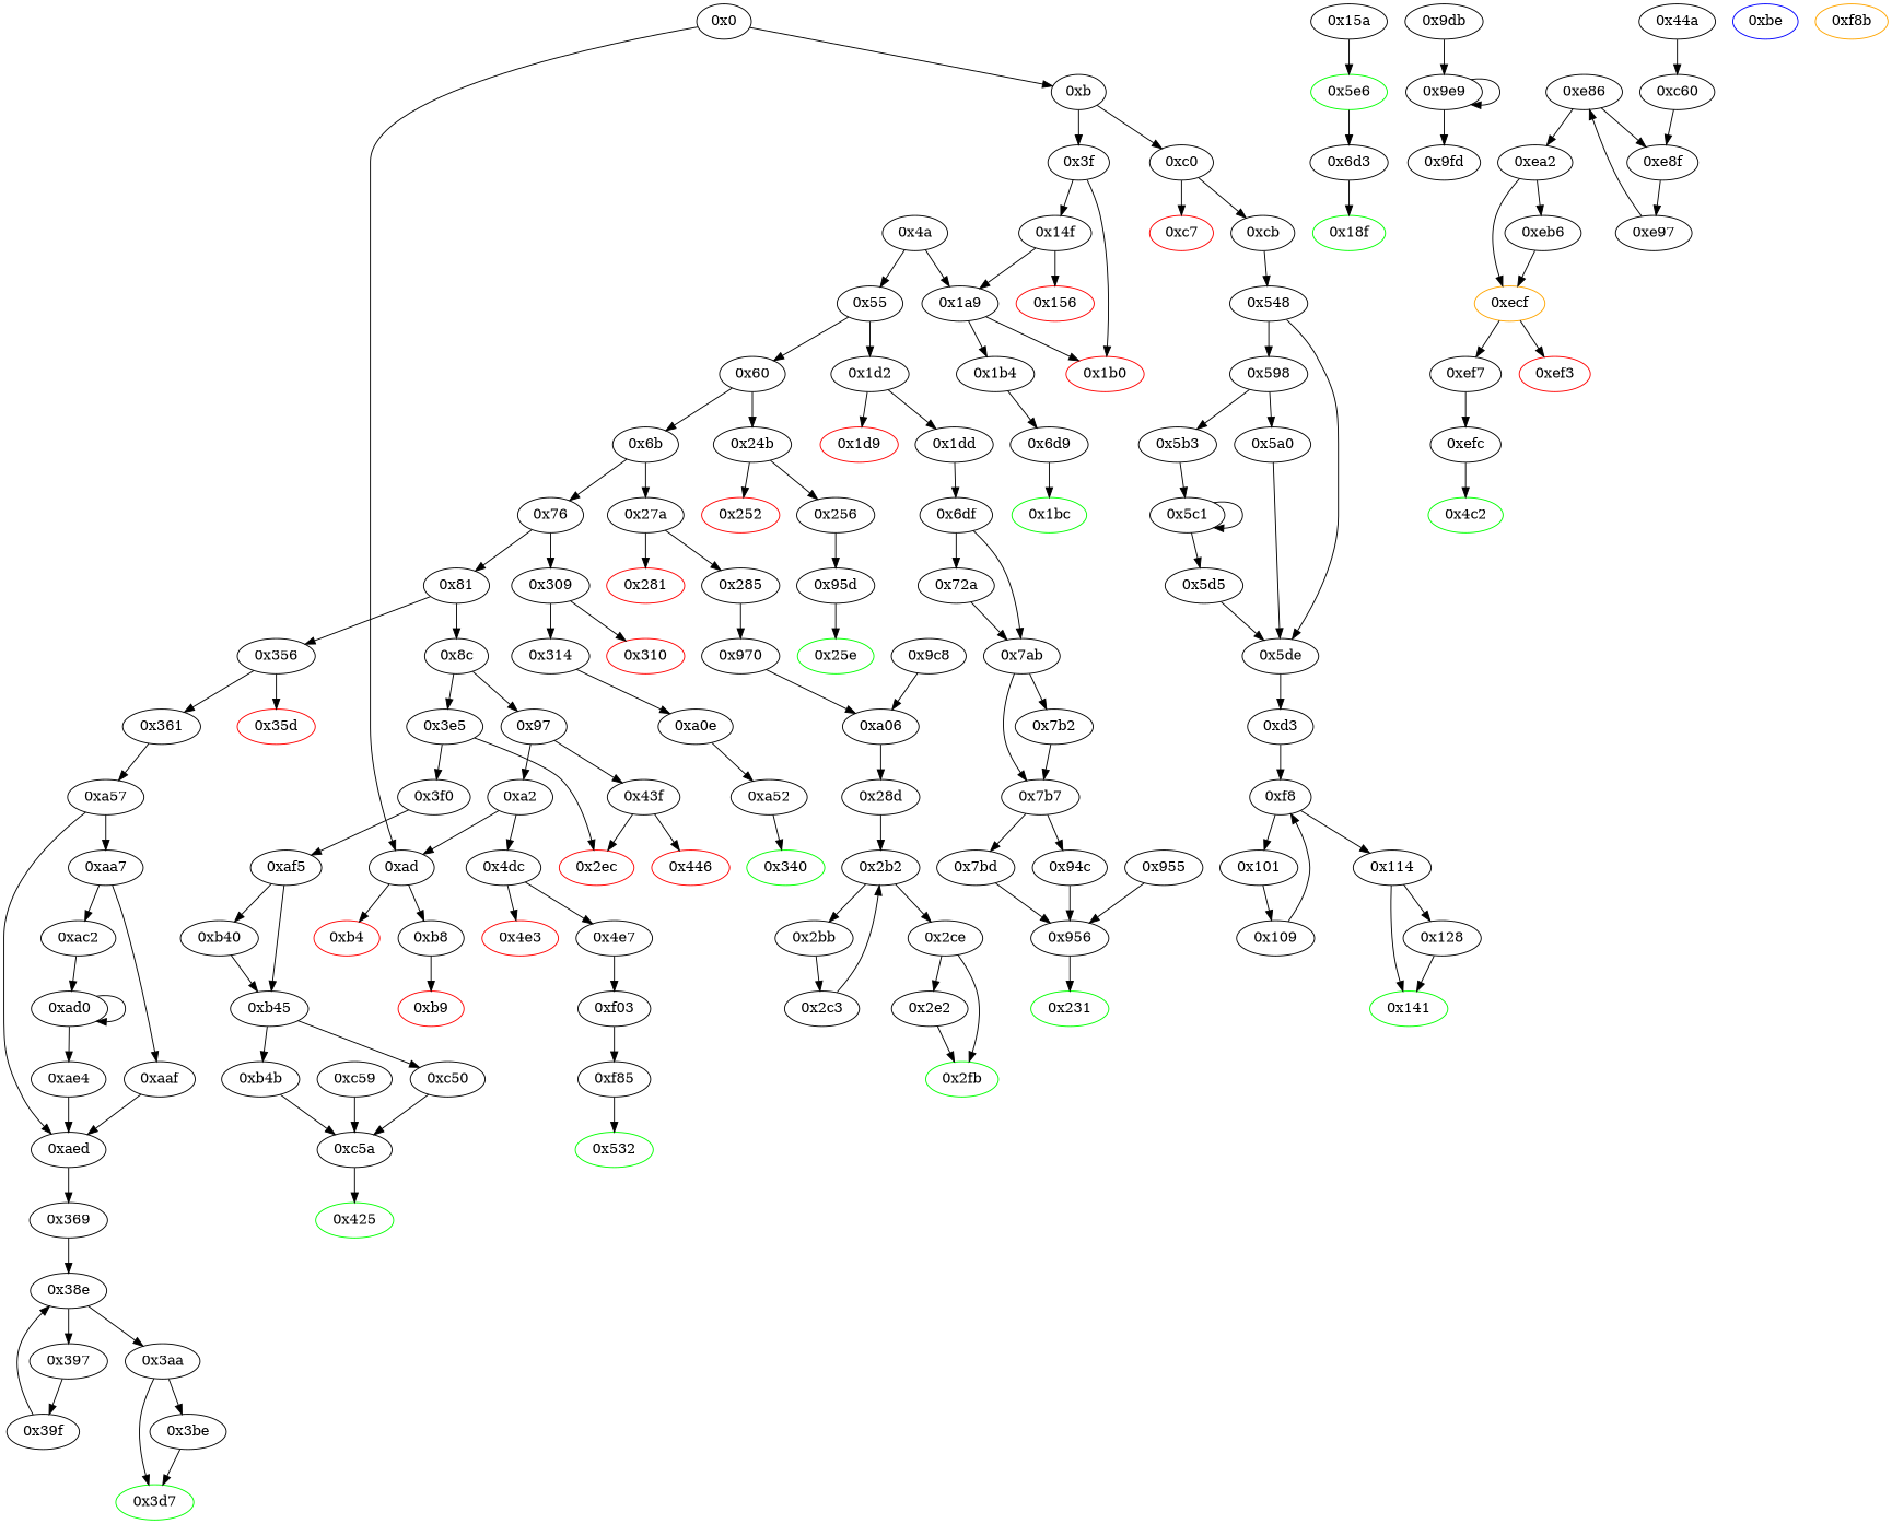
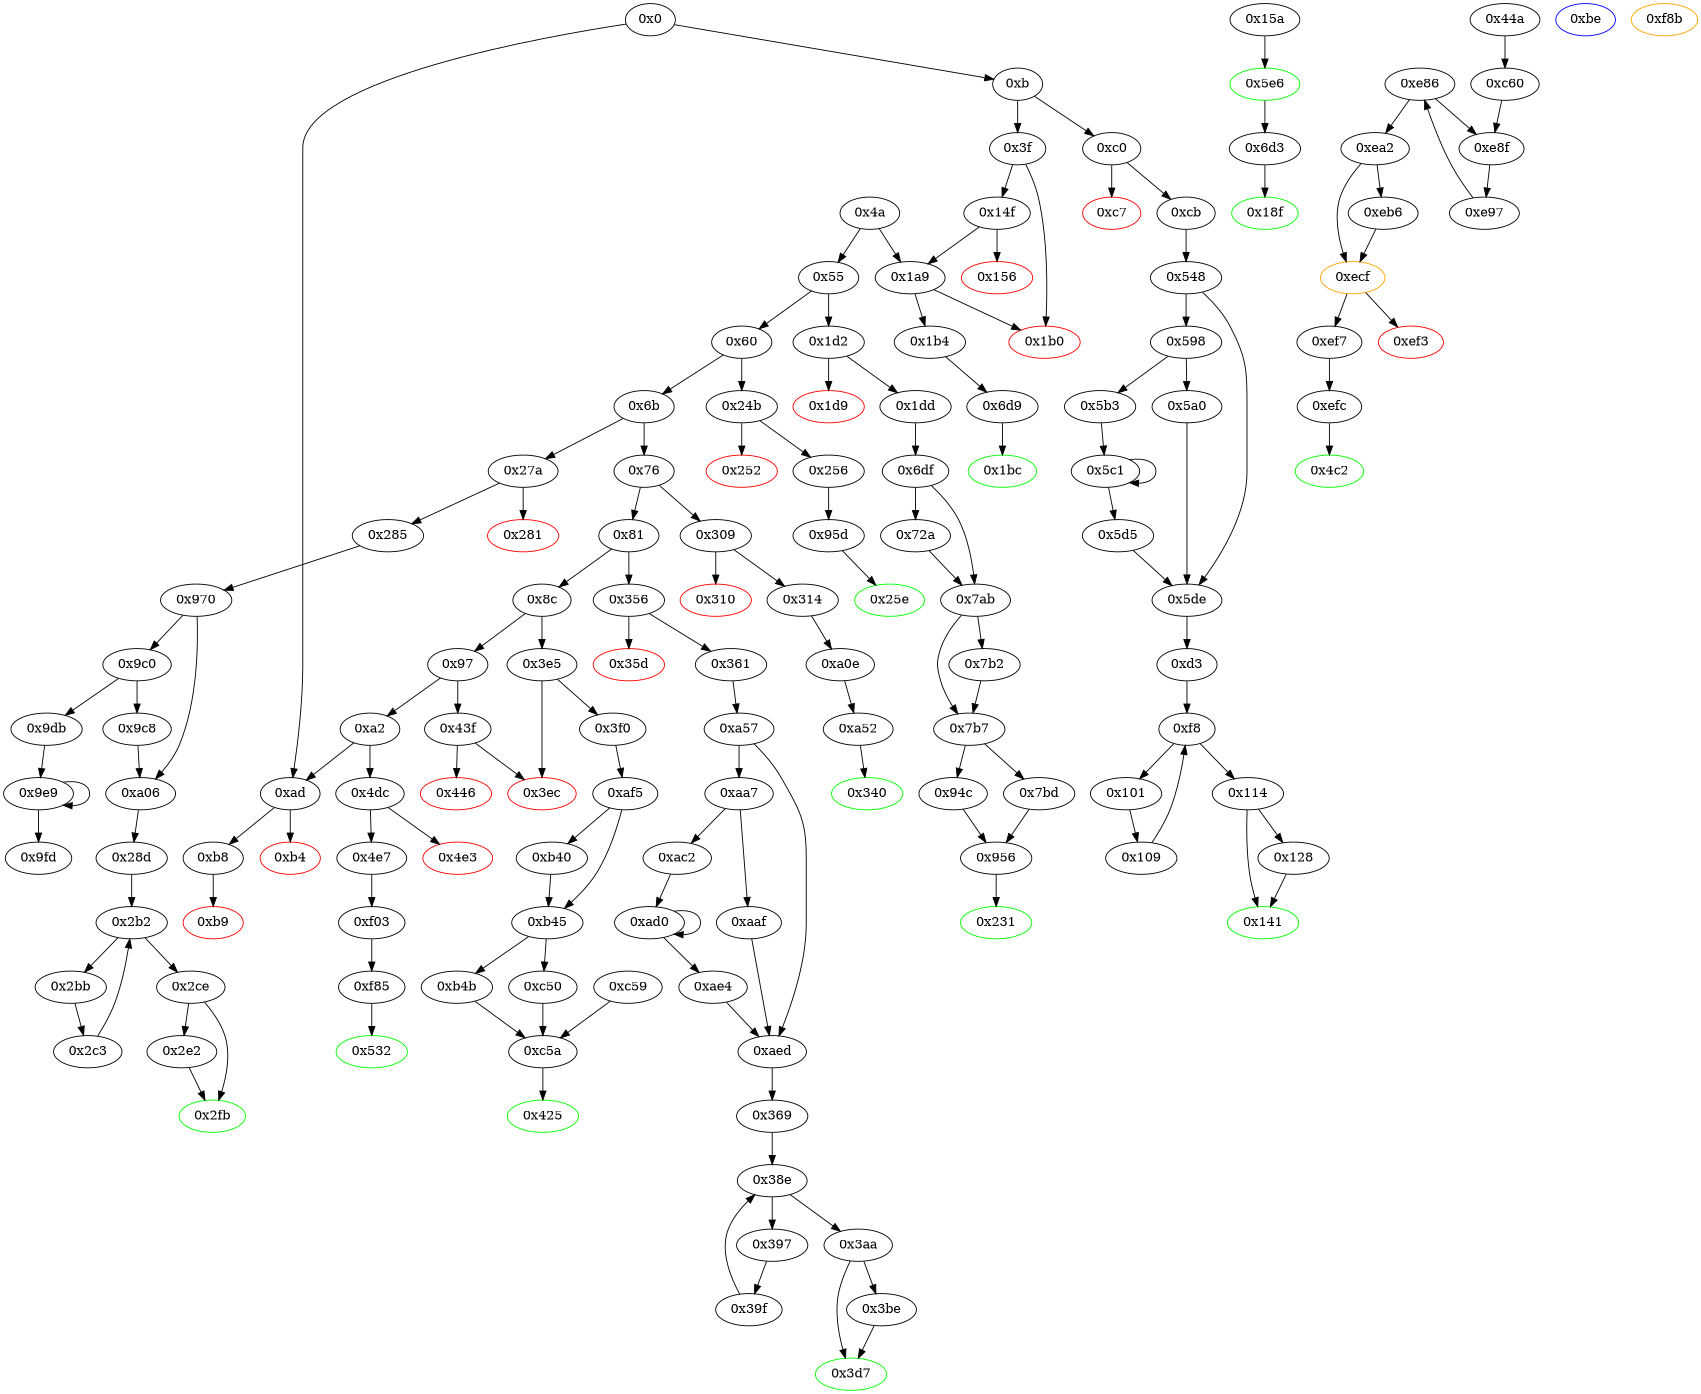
  digraph {
    node [fillcolor=white style=filled]
    "0x4e3" [color=red]
    "0x310" [color=red]
    "0x0"
    "0xb"
    "0xad"
    "0xc0"
    "0x3f"
    "0xb4" [color=red]
    "0xb8"
    "0x425" [color=green]
    "0x1bc" [color=green]
    "0xac2"
    "0xad0"
    "0xae4"
    "0x72a"
    "0x7ab"
    "0x7b2"
    "0x7b7"
    "0x76"
    "0x309"
    "0x81"
    "0x314"
    "0x8c"
    "0x356"
    "0xa0e"
    "0xa52"
    "0x340" [color=green]
    "0x5c1"
    "0x5d5"
    "0x5de"
    "0x27a"
    "0x285"
    "0x281" [color=red]
    "0x970"
    "0x141" [color=green]
    "0x114"
    "0x128"
    "0x3d7" [color=green]
    "0x18f" [color=green]
+   "0x9c0"
    "0x9db"
    "0x9c8"
    "0x9e9"
    "0xa06"
    "0x109"
    "0xf8"
    "0x101"
    "0xa57"
    "0xaa7"
    "0xaed"
    "0xaaf"
    "0x369"
    "0xc7" [color=red]
    "0xcb"
    "0x548"
    "0x38e"
    "0x397"
    "0x3aa"
    "0x4dc"
    "0x4e7"
    "0xf03"
    "0xe86"
    "0xea2"
    "0xe8f"
    "0xecf" [color=orange]
    "0xeb6"
    "0xe97"
-   "0x955"
    "0x956"
    "0x231" [color=green]
    "0x39f"
    "0x7bd"
    "0xb9" [color=red]
    "0x28d"
    "0x25e" [color=green]
    "0x6df"
    "0x4c2" [color=green]
    "0x4a"
    "0x55"
    "0x1a9"
    "0x60"
    "0x1d2"
    "0x1b4"
    "0x1b0" [color=red]
    "0x5a0"
    "0xd3"
    "0x252" [color=red]
    "0x24b"
    "0x256"
    "0x95d"
    "0xef7"
    "0xef3" [color=red]
    "0x9fd"
    "0x6d9"
    "0x598"
    "0x5b3"
    "0x3f0"
    "0xaf5"
    "0xb45"
    "0xb40"
    "0x6d3"
    "0xf85"
    "0x94c"
    "0x446" [color=red]
    "0x2b2"
    "0x2ce"
    "0x2bb"
    "0x2fb" [color=green]
    "0x2e2"
    "0x2c3"
    "0xc5a"
    "0x6b"
    "0xc59"
    "0x97"
    "0x43f"
    "0xa2"
-   "0x3ec" [color=red label="0x2ec"]
+   "0x3ec" [color=red]
    "0xc60"
    "0x532" [color=green]
    "0xb4b"
    "0xc50"
    "0xefc"
    "0x44a"
    "0x3be"
    "0x1dd"
    "0x361"
    "0x1d9" [color=red]
    "0x3e5"
    "0x35d" [color=red]
    "0x14f"
    "0x156" [color=red]
    "0xbe" [color=blue]
    "0x5e6" [color=green]
    "0x15a"
    "0xf8b" [color=orange]
    "0x0" -> "0xb"
    "0x0" -> "0xad"
    "0xb" -> "0xc0"
    "0xb" -> "0x3f"
    "0xad" -> "0xb4"
    "0xad" -> "0xb8"
    "0xc0" -> "0xc7"
    "0xc0" -> "0xcb"
    "0x3f" -> "0x1b0"
    "0x3f" -> "0x14f"
    "0xb8" -> "0xb9"
    "0xac2" -> "0xad0"
    "0xad0" -> "0xad0"
    "0xad0" -> "0xae4"
    "0xae4" -> "0xaed"
    "0x72a" -> "0x7ab"
    "0x7ab" -> "0x7b2"
    "0x7ab" -> "0x7b7"
    "0x7b2" -> "0x7b7"
    "0x7b7" -> "0x7bd"
    "0x7b7" -> "0x94c"
    "0x76" -> "0x309"
    "0x76" -> "0x81"
    "0x309" -> "0x310"
    "0x309" -> "0x314"
    "0x81" -> "0x8c"
    "0x81" -> "0x356"
    "0x314" -> "0xa0e"
    "0x8c" -> "0x97"
    "0x8c" -> "0x3e5"
    "0x356" -> "0x361"
    "0x356" -> "0x35d"
    "0xa0e" -> "0xa52"
    "0xa52" -> "0x340"
    "0x5c1" -> "0x5c1"
    "0x5c1" -> "0x5d5"
    "0x5d5" -> "0x5de"
    "0x5de" -> "0xd3"
    "0x27a" -> "0x285"
    "0x27a" -> "0x281"
    "0x285" -> "0x970"
+   "0x970" -> "0x9c0"
    "0x970" -> "0xa06"
    "0x114" -> "0x141"
    "0x114" -> "0x128"
    "0x128" -> "0x141"
+   "0x9c0" -> "0x9db"
+   "0x9c0" -> "0x9c8"
    "0x9db" -> "0x9e9"
    "0x9c8" -> "0xa06"
    "0x9e9" -> "0x9e9"
    "0x9e9" -> "0x9fd"
    "0xa06" -> "0x28d"
    "0x109" -> "0xf8"
    "0xf8" -> "0x114"
    "0xf8" -> "0x101"
    "0x101" -> "0x109"
    "0xa57" -> "0xaa7"
    "0xa57" -> "0xaed"
    "0xaa7" -> "0xac2"
    "0xaa7" -> "0xaaf"
    "0xaed" -> "0x369"
    "0xaaf" -> "0xaed"
    "0x369" -> "0x38e"
    "0xcb" -> "0x548"
    "0x548" -> "0x5de"
    "0x548" -> "0x598"
    "0x38e" -> "0x397"
    "0x38e" -> "0x3aa"
    "0x397" -> "0x39f"
    "0x3aa" -> "0x3d7"
    "0x3aa" -> "0x3be"
    "0x4dc" -> "0x4e3"
    "0x4dc" -> "0x4e7"
    "0x4e7" -> "0xf03"
    "0xf03" -> "0xf85"
    "0xe86" -> "0xea2"
    "0xe86" -> "0xe8f"
    "0xea2" -> "0xecf"
    "0xea2" -> "0xeb6"
    "0xe8f" -> "0xe97"
    "0xecf" -> "0xef7"
    "0xecf" -> "0xef3"
    "0xeb6" -> "0xecf"
    "0xe97" -> "0xe86"
-   "0x955" -> "0x956"
    "0x956" -> "0x231"
    "0x39f" -> "0x38e"
    "0x7bd" -> "0x956"
    "0x28d" -> "0x2b2"
    "0x6df" -> "0x72a"
    "0x6df" -> "0x7ab"
    "0x4a" -> "0x55"
    "0x4a" -> "0x1a9"
    "0x55" -> "0x60"
    "0x55" -> "0x1d2"
    "0x1a9" -> "0x1b4"
    "0x1a9" -> "0x1b0"
    "0x60" -> "0x24b"
    "0x60" -> "0x6b"
    "0x1d2" -> "0x1dd"
    "0x1d2" -> "0x1d9"
    "0x1b4" -> "0x6d9"
    "0x5a0" -> "0x5de"
    "0xd3" -> "0xf8"
    "0x24b" -> "0x252"
    "0x24b" -> "0x256"
    "0x256" -> "0x95d"
    "0x95d" -> "0x25e"
    "0xef7" -> "0xefc"
    "0x6d9" -> "0x1bc"
    "0x598" -> "0x5a0"
    "0x598" -> "0x5b3"
    "0x5b3" -> "0x5c1"
    "0x3f0" -> "0xaf5"
    "0xaf5" -> "0xb45"
    "0xaf5" -> "0xb40"
    "0xb45" -> "0xb4b"
    "0xb45" -> "0xc50"
    "0xb40" -> "0xb45"
    "0x6d3" -> "0x18f"
    "0xf85" -> "0x532"
    "0x94c" -> "0x956"
    "0x2b2" -> "0x2ce"
    "0x2b2" -> "0x2bb"
    "0x2ce" -> "0x2fb"
    "0x2ce" -> "0x2e2"
    "0x2bb" -> "0x2c3"
    "0x2e2" -> "0x2fb"
    "0x2c3" -> "0x2b2"
    "0xc5a" -> "0x425"
    "0x6b" -> "0x76"
    "0x6b" -> "0x27a"
    "0xc59" -> "0xc5a"
    "0x97" -> "0x43f"
    "0x97" -> "0xa2"
    "0x43f" -> "0x446"
    "0x43f" -> "0x3ec"
    "0xa2" -> "0xad"
    "0xa2" -> "0x4dc"
    "0xc60" -> "0xe8f"
    "0xb4b" -> "0xc5a"
    "0xc50" -> "0xc5a"
    "0xefc" -> "0x4c2"
    "0x44a" -> "0xc60"
    "0x3be" -> "0x3d7"
    "0x1dd" -> "0x6df"
    "0x361" -> "0xa57"
    "0x3e5" -> "0x3f0"
    "0x3e5" -> "0x3ec"
    "0x14f" -> "0x1a9"
    "0x14f" -> "0x156"
    "0x5e6" -> "0x6d3"
    "0x15a" -> "0x5e6"
  }
